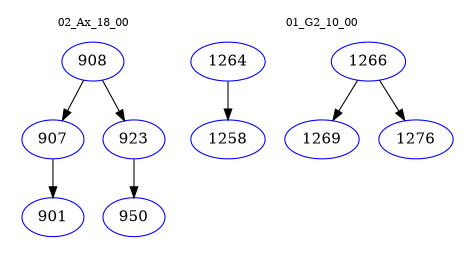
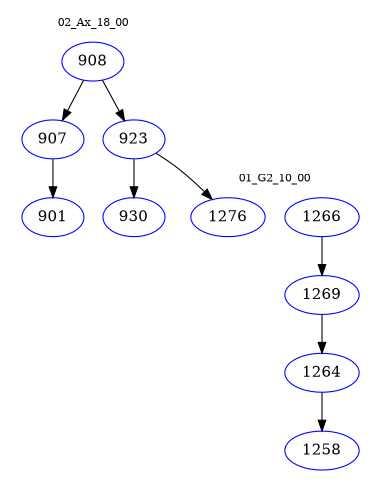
  digraph {
    node [color=blue]
    edge [color=black]
    n1 [label=907]
    n2 [label=901]
    n3 [label=908]
    n4 [label=923]
-   n5 [label=950]
+   n5 [label=930]
    n6 [label=1266]
    n7 [label=1269]
    n8 [label=1276]
    n9 [label=1264]
    n10 [label=1258]
    subgraph cluster_1 {
      color=white
      fontsize=10
      label="02_Ax_18_00"
      n1
      n2
      n3
      n4
      n5
    }
    subgraph cluster_2 {
      color=white
      fontsize=10
      label="01_G2_10_00"
      n6
      n7
      n8
      n9
      n10
    }
    n1 -> n2
    n3 -> n1
    n3 -> n4
    n4 -> n5
    n6 -> n7
-   n6 -> n8
+   n4 -> n8
+   n7 -> n9
    n9 -> n10
  }
